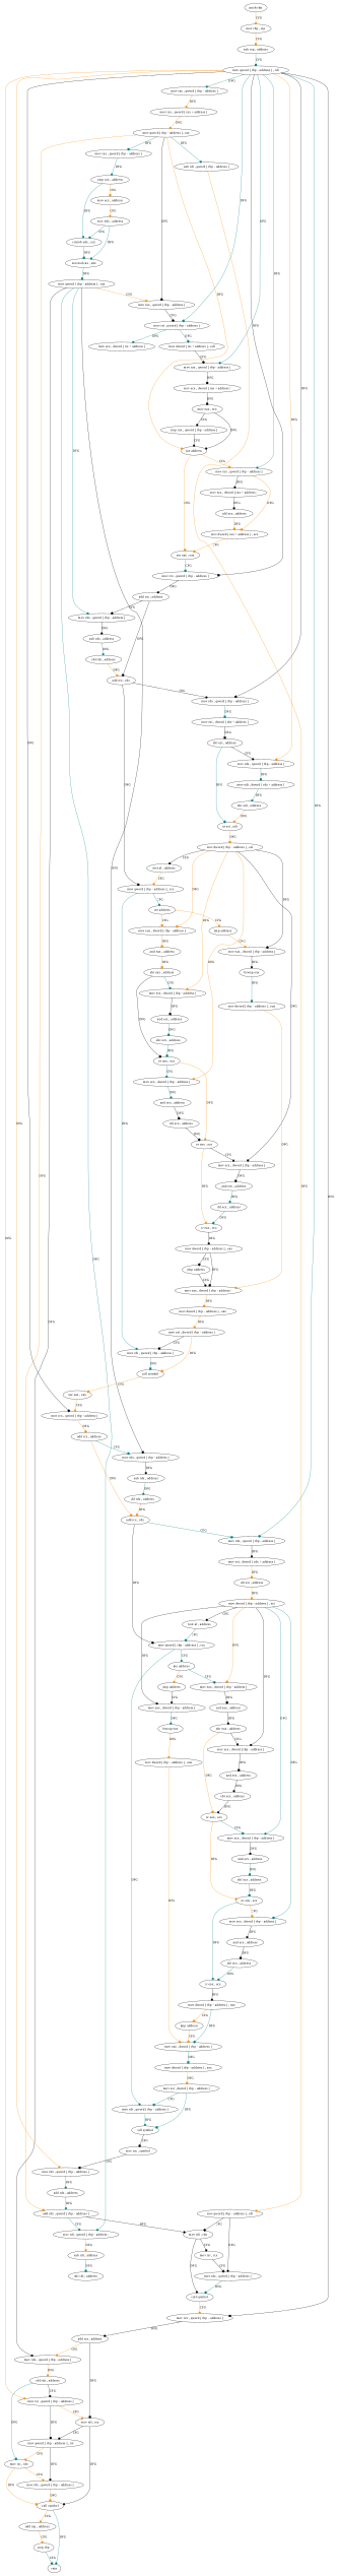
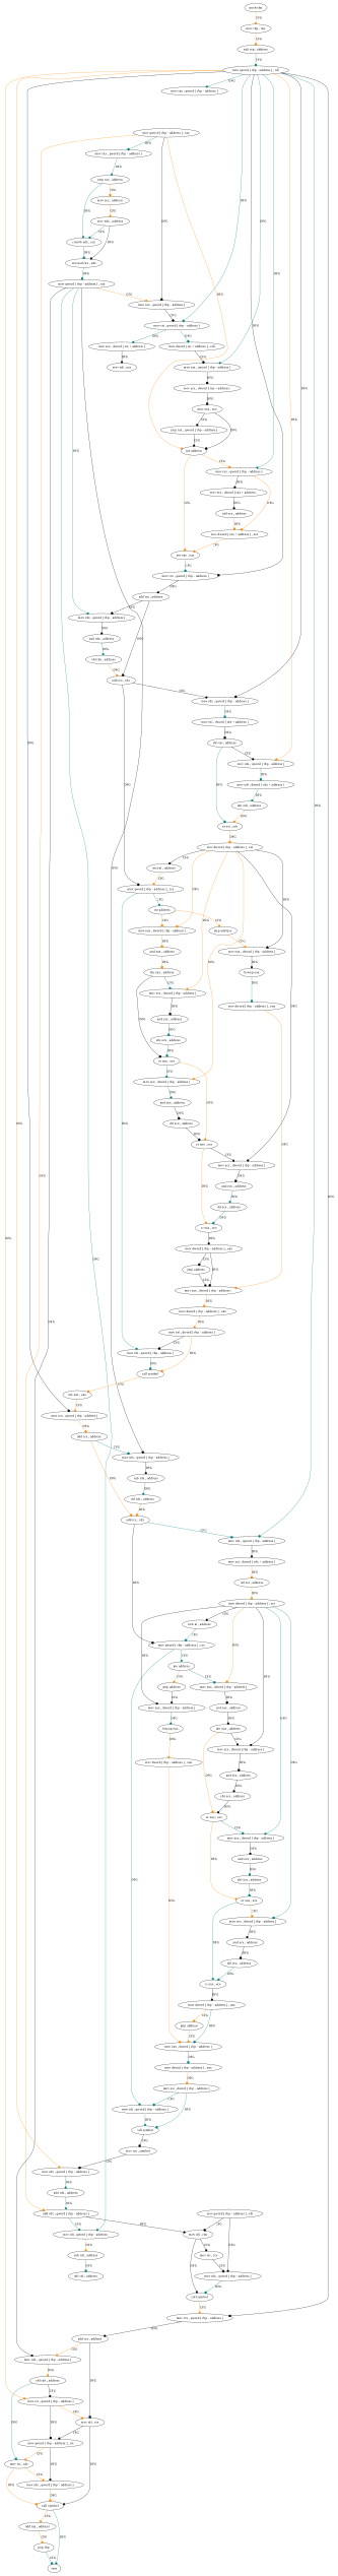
  digraph {
    fontname="PT Serif"
    node [fontname="PT Serif"]
    edge [arrowhead=dot color=black fontname="PT Serif"]
    n1 [label="push rbp"]
    n2 [label="mov rbp , rsp"]
    n3 [label="sub rsp , address"]
    n4 [label="mov qword [ rbp - address ] , rdi"]
    n5 [label="mov rax , qword [ rbp - address ]"]
    n6 [label="mov rsi , qword [ rbp - address ]"]
    n7 [label="mov rax , qword [ rbp - address ]"]
    n8 [label="mov rax , qword [ rbp - address ]"]
    n9 [label="mov rcx , qword [ rbp - address ]"]
    n10 [label="mov rdx , qword [ rbp - address ]"]
    n11 [label="mov rdx , qword [ rbp - address ]"]
    n12 [label="mov rcx , qword [ rbp - address ]"]
    n13 [label="mov rdx , qword [ rbp - address ]"]
    n14 [label="mov rdx , qword [ rbp - address ]"]
    n15 [label="mov rcx , qword [ rbp - address ]"]
    n16 [label="mov rsi , qword [ rbp - address ]"]
-   n17 [label="mov rax , qword [ rax + address ]"]
    n18 [label="mov ecx , dword [ rsi + address ]"]
    n19 [label="mov dword [ rsi + address ] , edi"]
    n20 [label="mov ecx , dword [ rax + address ]"]
    n21 [label="mov ecx , dword [ rax + address ]"]
    n22 [label="mov dword [ rax + address ] , ecx"]
    n23 [label="add rcx , address"]
    n24 [label="mov esi , dword [ rdx + address ]"]
    n25 [label="mov edi , dword [ rdx + address ]"]
    n26 [label="add rcx , address"]
    n27 [label="mov esi , dword [ rdx + address ]"]
    n28 [label="add rdx , address"]
    n29 [label="add rcx , address"]
    n30 [label="mov rdi , rcx"]
    n31 [label="mov qword [ rbp - address ] , rsi"]
    n32 [label="mov qword [ rbp - address ] , rax"]
    n33 [label="mov rax , qword [ rbp - address ]"]
    n34 [label="mov rax , qword [ rbp - address ]"]
    n35 [label="jae address"]
    n36 [label="add rdx , qword [ rbp - address ]"]
-   n37 [label="sub rdi , qword [ rbp - address ]"]
    n38 [label="cmp rax , address"]
    n39 [label="xor eax , eax"]
    n40 [label="mov rdi , qword [ rbp - address ]"]
    n41 [label="mov rdi , rdx"]
    n42 [label="mov qword [ rbp - address ] , rdi"]
    n43 [label="mov ecx , address"]
    n44 [label="cmovb edx , ecx"]
    n45 [label="mov edx , address"]
    n46 [label="movsxd rax , edx"]
    n47 [label="mov qword [ rbp - address ] , rax"]
    n48 [label="mov rdx , qword [ rbp - address ]"]
    n49 [label="mov rdx , qword [ rbp - address ]"]
    n50 [label="mov rdx , qword [ rbp - address ]"]
    n51 [label="sub rdx , address"]
    n52 [label="sub rdx , address"]
    n53 [label="sub rdi , address"]
    n54 [label="shl rdx , address"]
+   n55 [label="mov edi , ecx"]
    n56 [label="mov eax , ecx"]
    n57 [label="cmp rax , qword [ rbp - address ]"]
    n58 [label="add ecx , address"]
    n59 [label="add rcx , rdx"]
    n60 [label="mov qword [ rbp - address ] , rcx"]
    n61 [label="shl rdx , address"]
    n62 [label="jne address"]
    n63 [label="mov rdi , qword [ rbp - address ]"]
    n64 [label="shl esi , address"]
    n65 [label="or esi , edi"]
    n66 [label="mov dword [ rbp - address ] , esi"]
    n67 [label="shr edi , address"]
    n68 [label="test al , address"]
    n69 [label="mov eax , dword [ rbp - address ]"]
    n70 [label="mov ecx , dword [ rbp - address ]"]
    n71 [label="mov ecx , dword [ rbp - address ]"]
    n72 [label="mov ecx , dword [ rbp - address ]"]
    n73 [label="mov eax , dword [ rbp - address ]"]
    n74 [label="and eax , address"]
    n75 [label="and ecx , address"]
    n76 [label="and ecx , address"]
    n77 [label="and ecx , address"]
    n78 [label="bswap eax"]
    n79 [label="jmp address"]
    n80 [label="call symbol"]
    n81 [label="shr eax , address"]
    n82 [label="or eax , ecx"]
    n83 [label="or eax , ecx"]
    n84 [label="shr ecx , address"]
    n85 [label="or eax , ecx"]
    n86 [label="shl ecx , address"]
    n87 [label="mov dword [ rbp - address ] , eax"]
    n88 [label="shl ecx , address"]
    n89 [label="jmp address"]
    n90 [label="mov eax , dword [ rbp - address ]"]
    n91 [label="mov dword [ rbp - address ] , eax"]
    n92 [label="mov esi , dword [ rbp - address ]"]
    n93 [label="mov dword [ rbp - address ] , eax"]
    n94 [label="xor eax , eax"]
    n95 [label="add rcx , rdx"]
    n96 [label="mov qword [ rbp - address ] , rcx"]
    n97 [label="shl rdx , address"]
    n98 [label="jne address"]
    n99 [label="mov rdi , qword [ rbp - address ]"]
    n100 [label="shl esi , address"]
    n101 [label="mov dword [ rbp - address ] , esi"]
    n102 [label="test al , address"]
    n103 [label="mov eax , dword [ rbp - address ]"]
    n104 [label="mov ecx , dword [ rbp - address ]"]
    n105 [label="mov ecx , dword [ rbp - address ]"]
    n106 [label="mov ecx , dword [ rbp - address ]"]
    n107 [label="mov eax , dword [ rbp - address ]"]
    n108 [label="and eax , address"]
    n109 [label="and ecx , address"]
    n110 [label="and ecx , address"]
    n111 [label="and ecx , address"]
    n112 [label="bswap eax"]
    n113 [label="jmp address"]
    n114 [label="call symbol"]
    n115 [label="shr eax , address"]
    n116 [label="or eax , ecx"]
    n117 [label="or eax , ecx"]
    n118 [label="shr ecx , address"]
    n119 [label="or eax , ecx"]
    n120 [label="shl ecx , address"]
    n121 [label="mov dword [ rbp - address ] , eax"]
    n122 [label="shl ecx , address"]
    n123 [label="jmp address"]
    n124 [label="mov eax , dword [ rbp - address ]"]
    n125 [label="mov dword [ rbp - address ] , eax"]
    n126 [label="mov esi , dword [ rbp - address ]"]
    n127 [label="mov dword [ rbp - address ] , eax"]
    n128 [label="mov rcx , symbol"]
    n129 [label="mov rsi , rcx"]
    n130 [label="call symbol"]
    n131 [label="shl rdi , address"]
    n132 [label="mov rdx , qword [ rbp - address ]"]
    n133 [label="call symbol"]
    n134 [label="mov rsi , rdx"]
    n135 [label="mov rdx , qword [ rbp - address ]"]
    n136 [label="add rsp , address"]
    n137 [label=retn]
    n138 [label="pop rbp"]
    n1 -> n2 [color=darkorange label=CFG]
    n2 -> n3 [arrowhead=box color=darkorange label=CFG]
    n3 -> n4 [arrowhead=box color=teal label=CFG]
    n4 -> n5 [color=teal label=DFG]
    n4 -> n6 [arrowhead=box color=teal label=DFG]
    n4 -> n7 [color=teal label=DFG]
    n4 -> n8 [color=teal label=DFG]
    n4 -> n9 [arrowhead=box label=DFG]
    n4 -> n10 [arrowhead=box label=DFG]
    n4 -> n11 [arrowhead=box color=darkorange label=DFG]
    n4 -> n12 [arrowhead=box label=DFG]
    n4 -> n13 [arrowhead=box color=teal label=DFG]
    n4 -> n14 [color=darkorange label=DFG]
    n4 -> n15 [arrowhead=box label=DFG]
    n4 -> n16 [color=darkorange label=DFG]
-   n5 -> n17 [color=darkorange label=DFG]
    n6 -> n18 [color=teal label=DFG]
    n6 -> n19 [arrowhead=box color=teal label=DFG]
    n7 -> n20 [arrowhead=box label=DFG]
    n8 -> n21 [label=DFG]
    n8 -> n22 [arrowhead=box color=darkorange label=DFG]
    n9 -> n23 [label=DFG]
    n10 -> n24 [arrowhead=box color=teal label=DFG]
    n11 -> n25 [arrowhead=box color=teal label=DFG]
    n12 -> n26 [arrowhead=box color=darkorange label=DFG]
    n13 -> n27 [label=DFG]
    n14 -> n28 [color=teal label=DFG]
    n15 -> n29 [label=DFG]
    n16 -> n30 [color=darkorange label=CFG]
    n16 -> n31 [arrowhead=box label=DFG]
-   n17 -> n32 [color=darkorange label=DFG]
+   n18 -> n55 [label=DFG]
    n19 -> n7 [arrowhead=box label=CFG]
    n20 -> n56 [arrowhead=box label=DFG]
    n21 -> n58 [label=DFG]
    n22 -> n39 [color=darkorange label=CFG]
    n23 -> n48 [arrowhead=box label=CFG]
    n23 -> n59 [arrowhead=box label=DFG]
    n24 -> n64 [arrowhead=box label=DFG]
    n25 -> n67 [color=teal label=DFG]
    n26 -> n49 [arrowhead=box color=teal label=CFG]
    n26 -> n95 [arrowhead=box color=darkorange label=DFG]
    n27 -> n100 [arrowhead=box color=darkorange label=DFG]
    n28 -> n36 [color=teal label=DFG]
    n29 -> n30 [arrowhead=box label=DFG]
    n29 -> n50 [color=darkorange label=CFG]
    n30 -> n31 [label=CFG]
    n30 -> n133 [label=DFG]
    n31 -> n134 [color=darkorange label=CFG]
    n31 -> n135 [label=DFG]
    n32 -> n33 [arrowhead=box color=teal label=DFG]
    n32 -> n34 [arrowhead=box label=DFG]
    n32 -> n35 [color=darkorange label=DFG]
    n32 -> n36 [arrowhead=box color=darkorange label=DFG]
-   n32 -> n37 [color=teal label=DFG]
    n33 -> n38 [color=teal label=DFG]
    n34 -> n6 [arrowhead=box label=CFG]
    n35 -> n8 [arrowhead=box color=darkorange label=CFG]
    n35 -> n39 [arrowhead=box color=darkorange label=CFG]
    n36 -> n40 [color=teal label=CFG]
    n36 -> n41 [label=DFG]
-   n37 -> n42 [color=darkorange label=DFG]
    n38 -> n43 [arrowhead=box color=darkorange label=CFG]
    n38 -> n44 [color=teal label=DFG]
    n39 -> n9 [arrowhead=box color=teal label=CFG]
    n40 -> n53 [color=darkorange label=DFG]
    n41 -> n129 [label=CFG]
    n41 -> n130 [label=DFG]
    n42 -> n41 [arrowhead=box label=CFG]
    n42 -> n132 [label=DFG]
    n43 -> n45 [color=darkorange label=CFG]
    n44 -> n46 [arrowhead=box color=teal label=DFG]
    n45 -> n44 [color=teal label=CFG]
-   n45 -> n46 [color=teal label=DFG]
+   n45 -> n46 [label=DFG]
    n46 -> n47 [arrowhead=box color=teal label=DFG]
    n47 -> n34 [color=darkorange label=CFG]
    n47 -> n40 [color=teal label=DFG]
    n47 -> n48 [color=teal label=DFG]
    n47 -> n49 [arrowhead=box label=DFG]
    n47 -> n50 [label=DFG]
    n48 -> n51 [label=DFG]
    n49 -> n52 [label=DFG]
    n50 -> n54 [color=darkorange label=DFG]
    n51 -> n61 [color=teal label=DFG]
    n52 -> n97 [color=teal label=DFG]
    n53 -> n131 [arrowhead=box color=teal label=DFG]
    n54 -> n16 [label=CFG]
    n54 -> n134 [arrowhead=box color=teal label=DFG]
-   n56 -> n35 [label=DFG]
+   n56 -> n35 [arrowhead=box label=DFG]
    n56 -> n57 [label=CFG]
    n57 -> n35 [label=CFG]
    n58 -> n22 [arrowhead=box color=darkorange label=DFG]
    n59 -> n10 [label=CFG]
    n59 -> n60 [arrowhead=box label=DFG]
    n60 -> n62 [color=teal label=CFG]
    n60 -> n63 [color=teal label=DFG]
    n61 -> n59 [color=darkorange label=DFG]
    n62 -> n69 [arrowhead=box color=darkorange label=CFG]
    n62 -> n79 [color=darkorange label=CFG]
    n63 -> n80 [arrowhead=box color=teal label=DFG]
    n64 -> n11 [label=CFG]
    n64 -> n65 [arrowhead=box color=teal label=DFG]
    n65 -> n66 [arrowhead=box color=darkorange label=DFG]
    n66 -> n68 [label=CFG]
    n66 -> n69 [arrowhead=box color=darkorange label=DFG]
    n66 -> n70 [color=darkorange label=DFG]
    n66 -> n71 [color=darkorange label=DFG]
    n66 -> n72 [label=DFG]
    n66 -> n73 [arrowhead=box label=DFG]
    n67 -> n65 [color=darkorange label=DFG]
    n68 -> n60 [color=darkorange label=CFG]
    n69 -> n74 [arrowhead=box color=darkorange label=DFG]
    n70 -> n75 [arrowhead=box label=DFG]
    n71 -> n76 [color=teal label=DFG]
    n72 -> n77 [arrowhead=box label=DFG]
    n73 -> n78 [label=DFG]
    n74 -> n81 [arrowhead=box color=darkorange label=DFG]
    n75 -> n84 [arrowhead=box color=teal label=DFG]
    n76 -> n86 [arrowhead=box label=DFG]
    n77 -> n88 [color=teal label=DFG]
    n78 -> n93 [arrowhead=box color=teal label=DFG]
    n79 -> n73 [color=darkorange label=CFG]
    n80 -> n94 [arrowhead=box color=darkorange label=CFG]
    n81 -> n70 [color=teal label=CFG]
    n81 -> n82 [arrowhead=box label=DFG]
    n82 -> n71 [color=teal label=CFG]
    n82 -> n83 [color=darkorange label=DFG]
    n83 -> n72 [label=CFG]
    n83 -> n85 [color=darkorange label=DFG]
    n84 -> n82 [arrowhead=box color=teal label=DFG]
    n85 -> n87 [label=DFG]
    n86 -> n83 [arrowhead=box label=DFG]
    n87 -> n89 [arrowhead=box label=CFG]
    n87 -> n90 [arrowhead=box label=DFG]
    n88 -> n85 [arrowhead=box color=teal label=DFG]
    n89 -> n90 [label=CFG]
    n90 -> n91 [arrowhead=box color=darkorange label=DFG]
    n91 -> n92 [color=darkorange label=DFG]
    n92 -> n63 [arrowhead=box label=CFG]
    n92 -> n80 [arrowhead=box color=darkorange label=DFG]
    n93 -> n90 [color=darkorange label=DFG]
    n94 -> n12 [color=darkorange label=CFG]
    n95 -> n13 [arrowhead=box color=teal label=CFG]
    n95 -> n96 [arrowhead=box label=DFG]
    n96 -> n98 [color=teal label=CFG]
    n96 -> n99 [color=teal label=DFG]
    n97 -> n95 [arrowhead=box color=darkorange label=DFG]
    n98 -> n103 [arrowhead=box color=teal label=CFG]
    n98 -> n113 [color=darkorange label=CFG]
    n99 -> n114 [color=teal label=DFG]
    n100 -> n101 [color=darkorange label=DFG]
    n101 -> n102 [label=CFG]
    n101 -> n103 [arrowhead=box color=darkorange label=DFG]
    n101 -> n104 [label=DFG]
    n101 -> n105 [color=teal label=DFG]
    n101 -> n106 [arrowhead=box color=teal label=DFG]
    n101 -> n107 [label=DFG]
    n102 -> n96 [arrowhead=box color=teal label=CFG]
    n103 -> n108 [arrowhead=box label=DFG]
    n104 -> n109 [arrowhead=box label=DFG]
    n105 -> n110 [label=DFG]
    n106 -> n111 [label=DFG]
    n107 -> n112 [color=teal label=DFG]
    n108 -> n115 [label=DFG]
    n109 -> n118 [label=DFG]
    n110 -> n120 [arrowhead=box color=teal label=DFG]
    n111 -> n122 [arrowhead=box label=DFG]
    n112 -> n127 [color=darkorange label=DFG]
    n113 -> n107 [label=CFG]
    n114 -> n128 [arrowhead=box label=CFG]
    n115 -> n104 [label=CFG]
    n115 -> n116 [arrowhead=box color=darkorange label=DFG]
    n116 -> n105 [arrowhead=box color=teal label=CFG]
    n116 -> n117 [color=darkorange label=DFG]
    n117 -> n106 [arrowhead=box color=darkorange label=CFG]
    n117 -> n119 [color=teal label=DFG]
    n118 -> n116 [label=DFG]
    n119 -> n121 [label=DFG]
    n120 -> n117 [arrowhead=box color=teal label=DFG]
    n121 -> n123 [arrowhead=box color=darkorange label=CFG]
    n121 -> n124 [arrowhead=box color=teal label=DFG]
    n122 -> n119 [color=teal label=DFG]
    n123 -> n124 [color=darkorange label=CFG]
    n124 -> n125 [arrowhead=box color=teal label=DFG]
    n125 -> n126 [arrowhead=box color=darkorange label=DFG]
    n126 -> n99 [arrowhead=box color=teal label=CFG]
    n126 -> n114 [arrowhead=box color=teal label=DFG]
    n127 -> n124 [arrowhead=box color=darkorange label=DFG]
    n128 -> n14 [arrowhead=box label=CFG]
    n129 -> n132 [arrowhead=box label=CFG]
    n130 -> n15 [color=darkorange label=CFG]
    n132 -> n130 [arrowhead=box color=teal label=DFG]
    n133 -> n136 [color=darkorange label=CFG]
    n133 -> n137 [color=teal label=DFG]
    n134 -> n133 [arrowhead=box color=darkorange label=DFG]
    n134 -> n135 [color=darkorange label=CFG]
    n135 -> n133 [arrowhead=box color=darkorange label=DFG]
    n136 -> n138 [color=darkorange label=CFG]
    n138 -> n137 [arrowhead=box color=teal label=CFG]
  }
